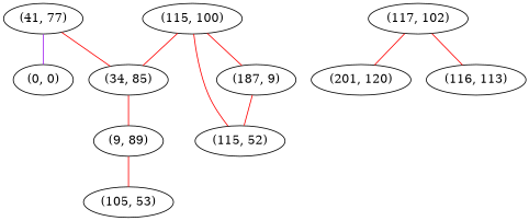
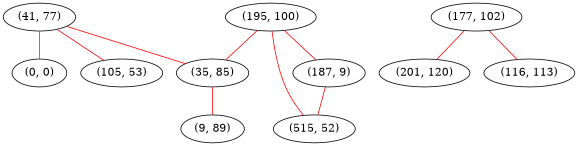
  graph {
    edge [color=red weight=1]
    "(41, 77)"
    "(0, 0)"
    "(105, 53)"
-   "(35, 85)" [label="(34, 85)"]
+   "(35, 85)"
    "(9, 89)"
-   "(115, 100)"
-   "(115, 52)"
+   "(115, 100)" [label="(195, 100)"]
+   "(115, 52)" [label="(515, 52)"]
    "(187, 9)"
-   "(117, 102)"
+   "(117, 102)" [label="(177, 102)"]
    "(201, 120)"
    "(116, 113)"
    "(41, 77)" -- "(0, 0)" [color=purple weight=4]
-   "(9, 89)" -- "(105, 53)"
+   "(41, 77)" -- "(105, 53)"
    "(41, 77)" -- "(35, 85)"
    "(35, 85)" -- "(9, 89)"
    "(115, 100)" -- "(35, 85)"
    "(115, 100)" -- "(115, 52)"
    "(115, 100)" -- "(187, 9)"
    "(187, 9)" -- "(115, 52)"
    "(117, 102)" -- "(201, 120)"
    "(117, 102)" -- "(116, 113)"
  }
